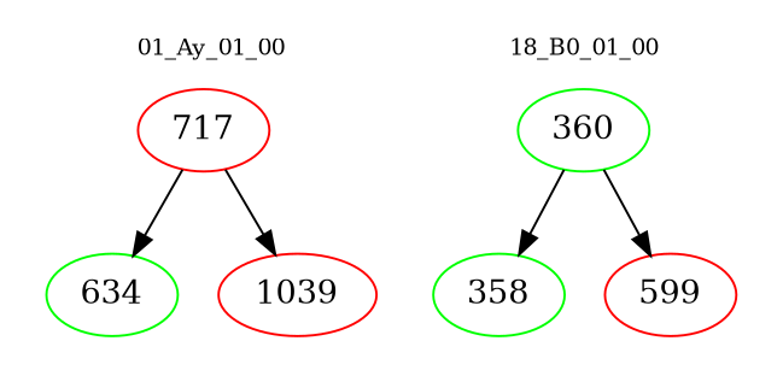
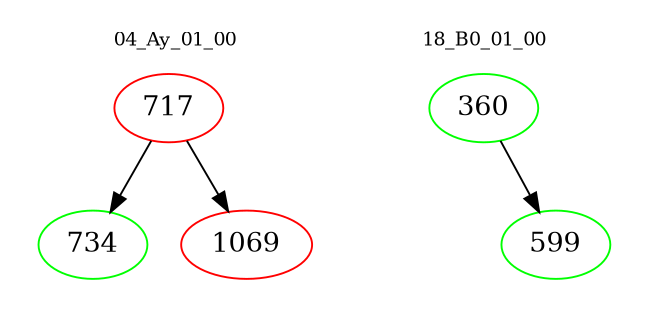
  digraph {
    node [color=red]
    edge [color=black]
    n1 [label=717]
-   n2 [color=green label=634]
-   n3 [label=1039]
+   n2 [color=green label=734]
+   n3 [label=1069]
    n4 [color=green label=360]
-   n5 [color=green label=358]
-   n6 [label=599]
+   n6 [color=green label=599]
    subgraph cluster_1 {
      color=white
      fontsize=10
-     label="01_Ay_01_00"
+     label="04_Ay_01_00"
      n1
      n2
      n3
    }
    subgraph cluster_2 {
      color=white
      fontsize=10
      label="18_B0_01_00"
      n4
-     n5
      n6
    }
    n1 -> n2
    n1 -> n3
-   n4 -> n5
    n4 -> n6
  }
